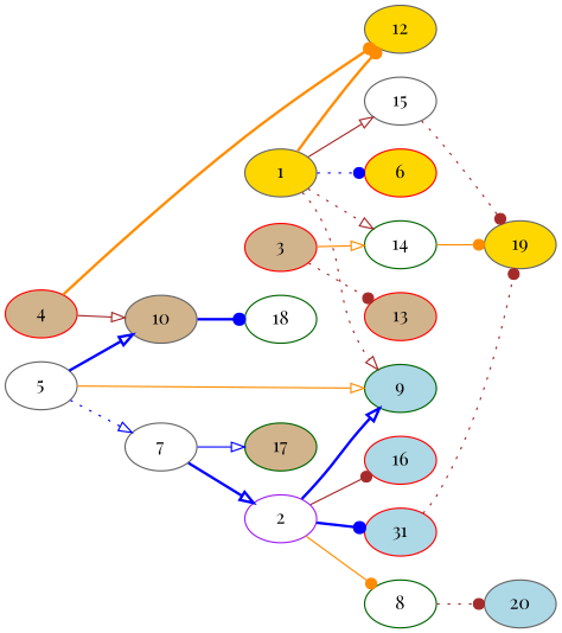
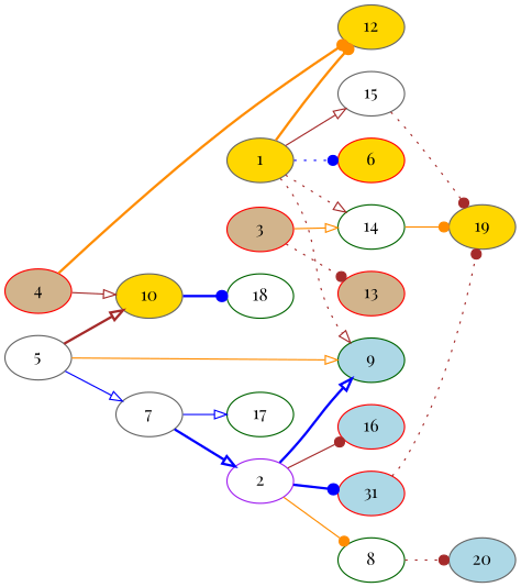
  digraph {
    fontname="Playfair Display"
    rankdir=LR
    node [alpha=0.17 color=gray40 fillcolor=white fontname="Playfair Display" style=filled]
    edge [arrowhead=dot color=brown fontname="Playfair Display" style=dotted]
    1 [alpha=0.02 expect_size=40267776 fillcolor=gold]
    6 [color=red expect_size=49824768 fillcolor=gold]
    9 [alpha=0.14 color=darkgreen expect_size=21133312 fillcolor=lightblue]
    12 [expect_size=29959168 fillcolor=gold]
    14 [alpha=0.10 color=darkgreen expect_size=25376768]
    15 [alpha=0.10 expect_size=38864896]
    19 [alpha=0.13 expect_size=38743040 fillcolor=gold]
    2 [alpha=0.03 color=purple expect_size=33283072]
    8 [alpha=0.11 color=darkgreen expect_size=36406272]
    n10 [alpha=0.19 color=red expect_size=24251392 fillcolor=lightblue label=31]
    16 [color=red expect_size=19825664 fillcolor=lightblue]
    7 [alpha=0.00 expect_size=5600256]
-   17 [alpha=0.00 color=darkgreen expect_size=12523520 fillcolor=tan]
+   17 [alpha=0.00 color=darkgreen expect_size=12523520]
    20 [alpha=0.05 expect_size=25645056 fillcolor=lightblue]
    3 [alpha=0.15 color=red expect_size=34318336 fillcolor=tan]
    13 [alpha=0.02 color=red expect_size=36623360 fillcolor=tan]
    4 [alpha=0.06 color=red expect_size=31020032 fillcolor=tan]
-   10 [alpha=0.13 expect_size=36954112 fillcolor=tan]
+   10 [alpha=0.13 expect_size=36954112 fillcolor=gold]
    18 [alpha=0.06 color=darkgreen expect_size=13423616]
    5 [alpha=0.12 expect_size=48661504]
    1 -> 6 [color=blue]
    1 -> 9 [arrowhead=onormal]
    1 -> 12 [color=darkorange style=bold]
    1 -> 14 [arrowhead=onormal]
    1 -> 15 [arrowhead=onormal style=solid]
    14 -> 19 [color=darkorange style=solid]
    15 -> 19
    2 -> 9 [arrowhead=onormal color=blue style=bold]
    2 -> 8 [color=darkorange style=solid]
    2 -> n10 [color=blue style=bold]
    2 -> 16 [style=solid]
    8 -> 20
    n10 -> 19
    7 -> 2 [arrowhead=onormal color=blue style=bold]
    7 -> 17 [arrowhead=onormal color=blue style=solid]
    3 -> 14 [arrowhead=onormal color=darkorange style=solid]
    3 -> 13
    4 -> 12 [color=darkorange style=bold]
    4 -> 10 [arrowhead=onormal style=solid]
    10 -> 18 [color=blue style=bold]
    5 -> 9 [arrowhead=onormal color=darkorange style=solid]
-   5 -> 7 [arrowhead=onormal color=blue]
-   5 -> 10 [arrowhead=onormal color=blue style=bold]
+   5 -> 7 [arrowhead=onormal color=blue style=solid]
+   5 -> 10 [arrowhead=onormal style=bold]
  }
